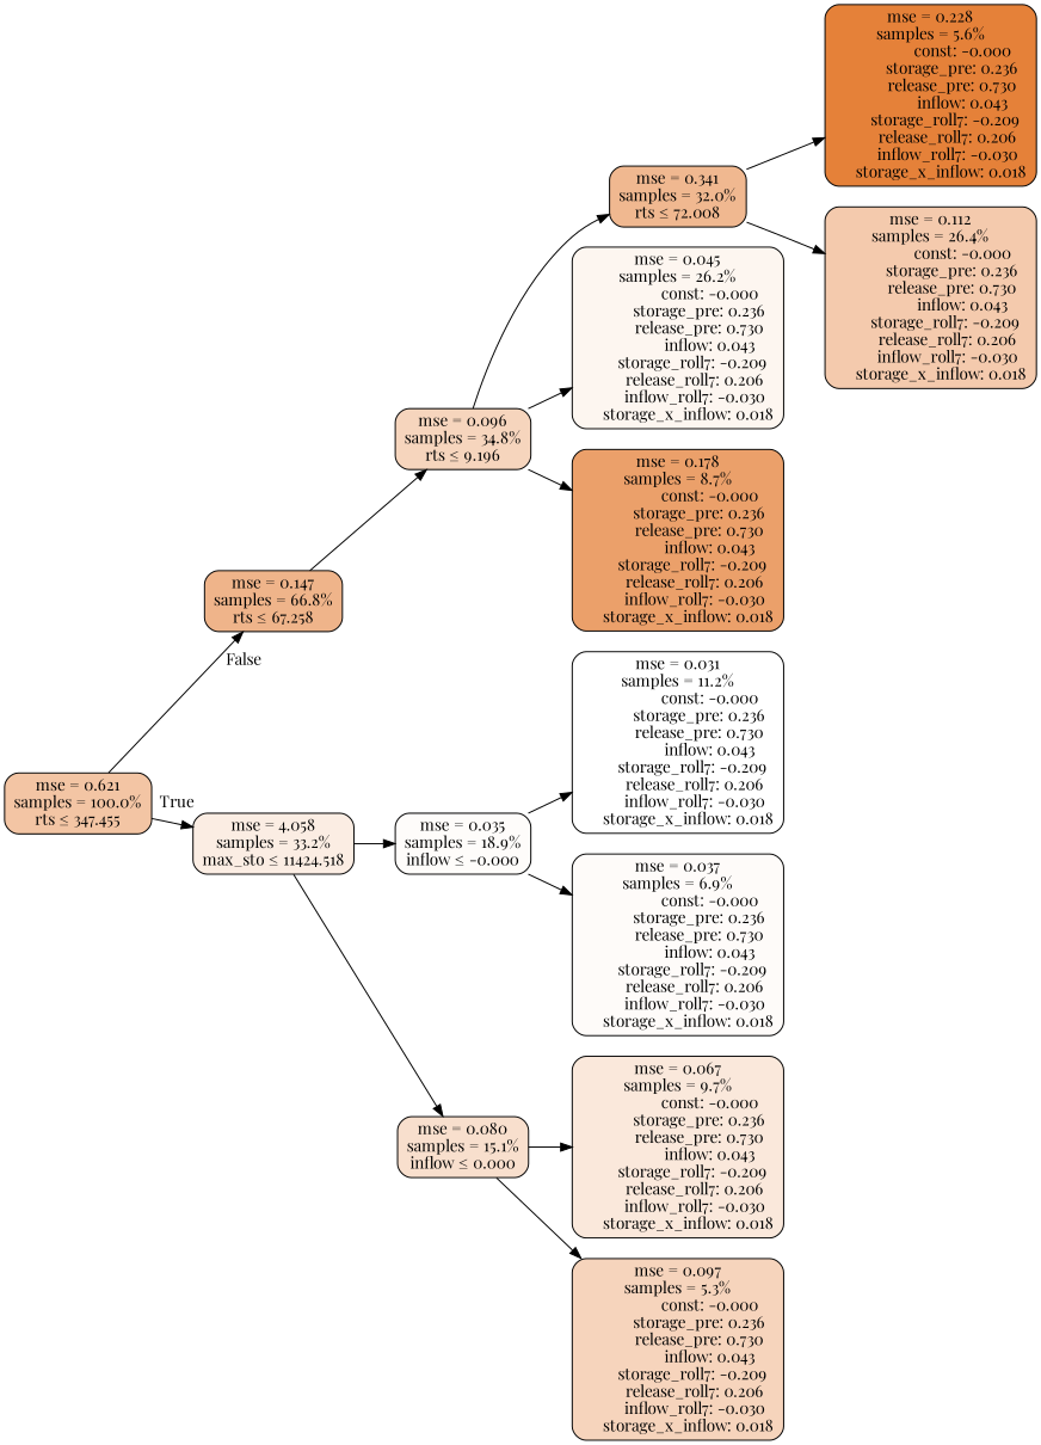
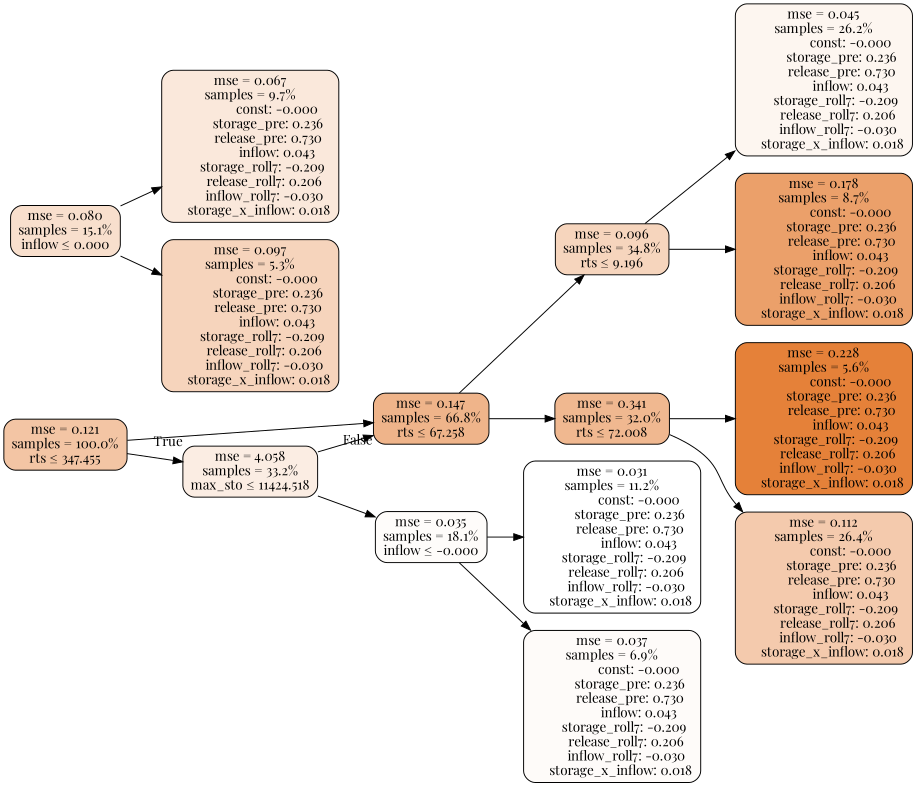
  digraph {
    fontname="Playfair Display"
    rankdir=LR
    node [color=black fontname="Playfair Display" shape=rectangle style="filled, rounded"]
    edge [fontname="Playfair Display"]
-   n1 [fillcolor="#f3c5a4" label="mse = 0.621\nsamples = 100.0%\nrts &le; 347.455"]
+   n1 [fillcolor="#f3c5a4" label="mse = 0.121\nsamples = 100.0%\nrts &le; 347.455"]
    n2 [fillcolor="#efb48a" label="mse = 0.147\nsamples = 66.8%\nrts &le; 67.258"]
    n3 [fillcolor="#fbede3" label="mse = 4.058\nsamples = 33.2%\nmax_sto &le; 11424.518"]
    n4 [fillcolor="#f6d5bd" label="mse = 0.096\nsamples = 34.8%\nrts &le; 9.196"]
    n5 [fillcolor="#f0b890" label="mse = 0.341\nsamples = 32.0%\nrts &le; 72.008"]
-   n6 [fillcolor="#fefcfa" label="mse = 0.035\nsamples = 18.9%\ninflow &le; -0.000"]
+   n6 [fillcolor="#fefcfa" label="mse = 0.035\nsamples = 18.1%\ninflow &le; -0.000"]
    n7 [fillcolor="#f8dfcd" label="mse = 0.080\nsamples = 15.1%\ninflow &le; 0.000"]
    n8 [fillcolor="#fdf6f0" label="mse = 0.045\nsamples = 26.2%\n               const: -0.000\n          storage_pre: 0.236\n          release_pre: 0.730\n               inflow: 0.043\n       storage_roll7: -0.209\n        release_roll7: 0.206\n        inflow_roll7: -0.030\n     storage_x_inflow: 0.018"]
    n9 [fillcolor="#eba06a" label="mse = 0.178\nsamples = 8.7%\n               const: -0.000\n          storage_pre: 0.236\n          release_pre: 0.730\n               inflow: 0.043\n       storage_roll7: -0.209\n        release_roll7: 0.206\n        inflow_roll7: -0.030\n     storage_x_inflow: 0.018"]
    n10 [fillcolor="#e58139" label="mse = 0.228\nsamples = 5.6%\n               const: -0.000\n          storage_pre: 0.236\n          release_pre: 0.730\n               inflow: 0.043\n       storage_roll7: -0.209\n        release_roll7: 0.206\n        inflow_roll7: -0.030\n     storage_x_inflow: 0.018"]
    n11 [fillcolor="#f4caad" label="mse = 0.112\nsamples = 26.4%\n               const: -0.000\n          storage_pre: 0.236\n          release_pre: 0.730\n               inflow: 0.043\n       storage_roll7: -0.209\n        release_roll7: 0.206\n        inflow_roll7: -0.030\n     storage_x_inflow: 0.018"]
    n12 [fillcolor="#ffffff" label="mse = 0.031\nsamples = 11.2%\n               const: -0.000\n          storage_pre: 0.236\n          release_pre: 0.730\n               inflow: 0.043\n       storage_roll7: -0.209\n        release_roll7: 0.206\n        inflow_roll7: -0.030\n     storage_x_inflow: 0.018"]
    n13 [fillcolor="#fefbf9" label="mse = 0.037\nsamples = 6.9%\n               const: -0.000\n          storage_pre: 0.236\n          release_pre: 0.730\n               inflow: 0.043\n       storage_roll7: -0.209\n        release_roll7: 0.206\n        inflow_roll7: -0.030\n     storage_x_inflow: 0.018"]
    n14 [fillcolor="#fae8db" label="mse = 0.067\nsamples = 9.7%\n               const: -0.000\n          storage_pre: 0.236\n          release_pre: 0.730\n               inflow: 0.043\n       storage_roll7: -0.209\n        release_roll7: 0.206\n        inflow_roll7: -0.030\n     storage_x_inflow: 0.018"]
    n15 [fillcolor="#f6d4bc" label="mse = 0.097\nsamples = 5.3%\n               const: -0.000\n          storage_pre: 0.236\n          release_pre: 0.730\n               inflow: 0.043\n       storage_roll7: -0.209\n        release_roll7: 0.206\n        inflow_roll7: -0.030\n     storage_x_inflow: 0.018"]
    n1 -> n2 [headlabel=False labelangle=45 labeldistance=2.5]
    n1 -> n3 [headlabel=True labelangle=-45 labeldistance=2.5]
    n2 -> n4
-   n4 -> n5
+   n2 -> n5
    n3 -> n6
-   n3 -> n7
+   n3 -> n2
    n4 -> n8
    n4 -> n9
    n5 -> n10
    n5 -> n11
    n6 -> n12
    n6 -> n13
    n7 -> n14
    n7 -> n15
  }
